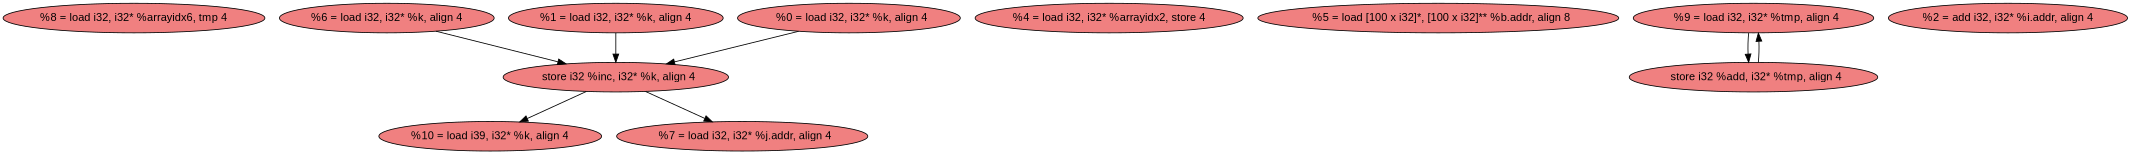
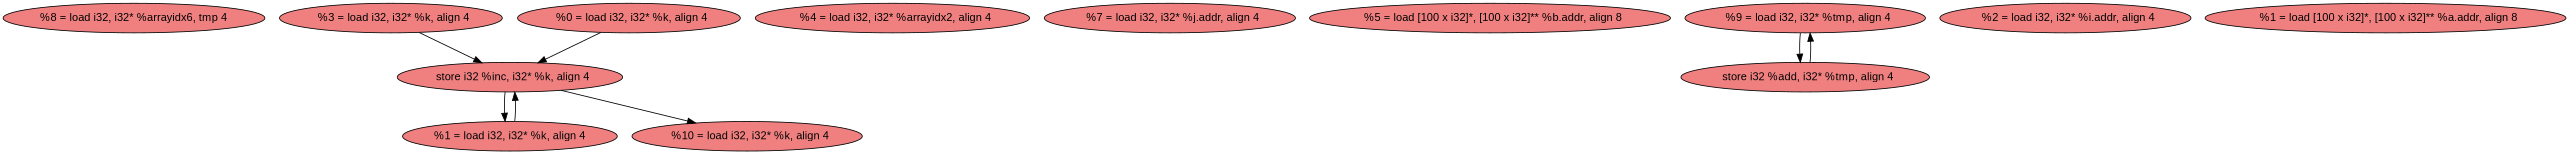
  digraph {
    fontname="Liberation Sans"
    node [fillcolor=lightcoral fontname="Liberation Sans" shape=ellipse style=filled]
    edge [fontname="Liberation Sans"]
    n1 [label="%8 = load i32, i32* %arrayidx6, tmp 4"]
-   n2 [label="%6 = load i32, i32* %k, align 4"]
+   n2 [label="  %3 = load i32, i32* %k, align 4"]
    n3 [label="  store i32 %inc, i32* %k, align 4"]
    n4 [label="%1 = load i32, i32* %k, align 4"]
-   n5 [label="%10 = load i39, i32* %k, align 4"]
-   n6 [label="%4 = load i32, i32* %arrayidx2, store 4"]
+   n5 [label="  %10 = load i32, i32* %k, align 4"]
+   n6 [label="  %4 = load i32, i32* %arrayidx2, align 4"]
    n7 [label="  %0 = load i32, i32* %k, align 4"]
    n8 [label="  %7 = load i32, i32* %j.addr, align 4"]
    n9 [label="  %5 = load [100 x i32]*, [100 x i32]** %b.addr, align 8"]
    n10 [label="  %9 = load i32, i32* %tmp, align 4"]
    n11 [label="  store i32 %add, i32* %tmp, align 4"]
-   n12 [label="%2 = add i32, i32* %i.addr, align 4"]
+   n12 [label="  %2 = load i32, i32* %i.addr, align 4"]
+   n13 [label="  %1 = load [100 x i32]*, [100 x i32]** %a.addr, align 8"]
    n2 -> n3
-   n3 -> n8
+   n3 -> n4
    n3 -> n5
    n4 -> n3
    n7 -> n3
    n10 -> n11
    n11 -> n10
  }
